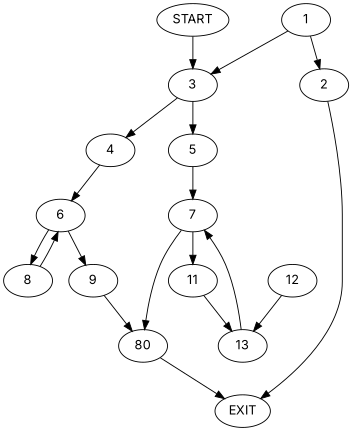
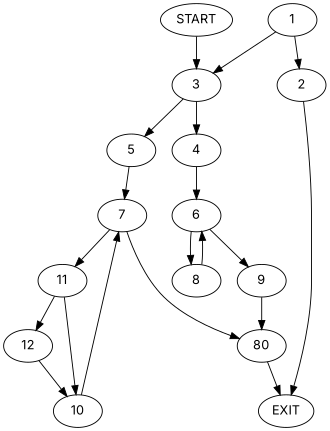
  digraph {
    fontname=Inter
    node [fontname=Inter]
    edge [fontname=Inter]
    n1 [label=START]
    3
    1
    2
    n5 [label=EXIT]
    4
    5
    6
    7
    8
    9
    n12 [label=80]
    11
    12
-   13
+   13 [label=10]
    n1 -> 3
    3 -> 4
    3 -> 5
    1 -> 3
    1 -> 2
    2 -> n5
    4 -> 6
    5 -> 7
    6 -> 8
    6 -> 9
    7 -> n12
    7 -> 11
    8 -> 6
    9 -> n12
    n12 -> n5
+   11 -> 12
    11 -> 13
    12 -> 13
    13 -> 7
  }
